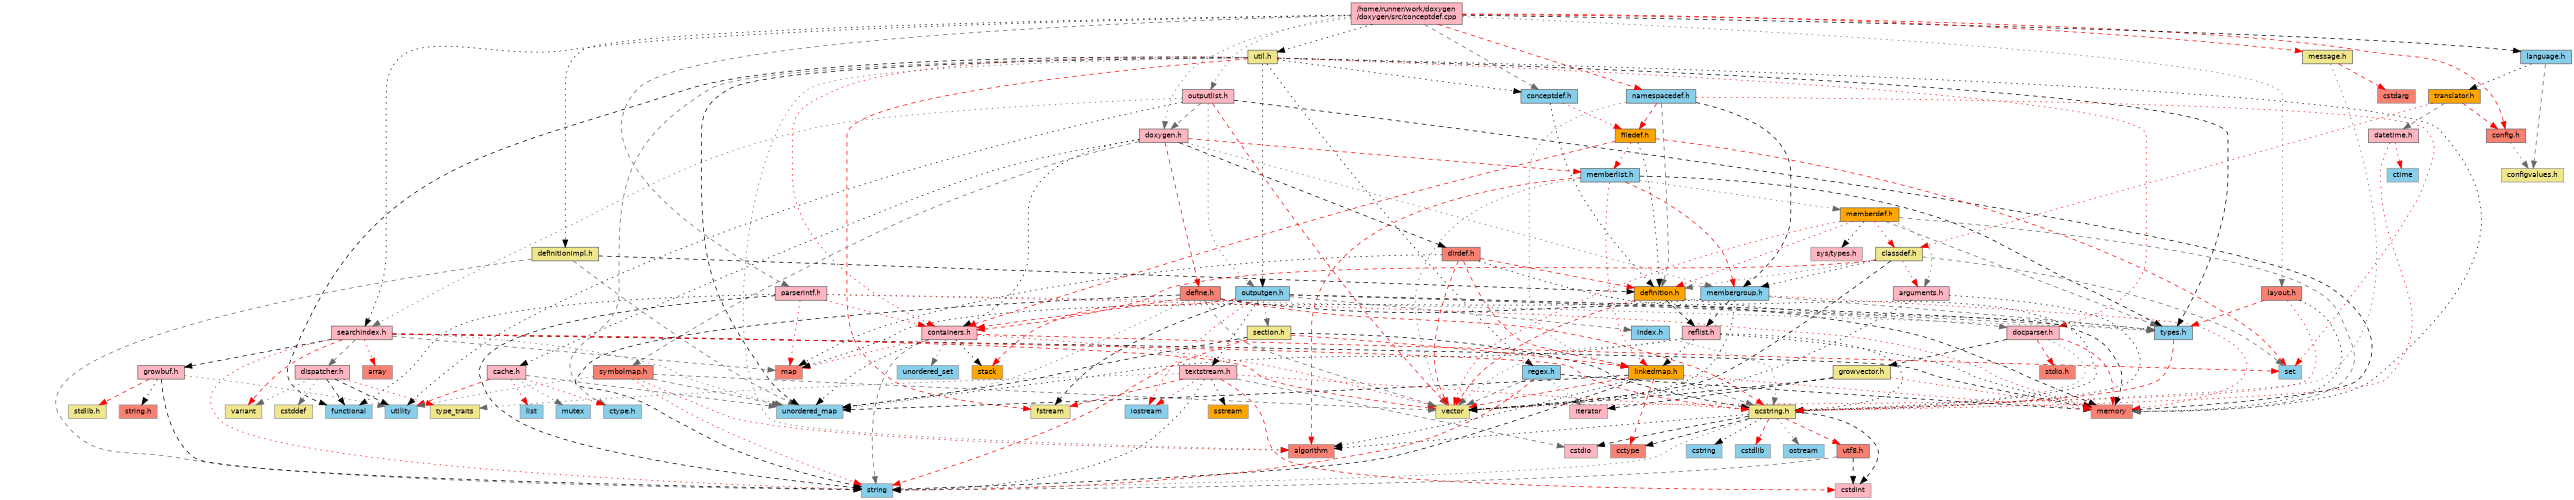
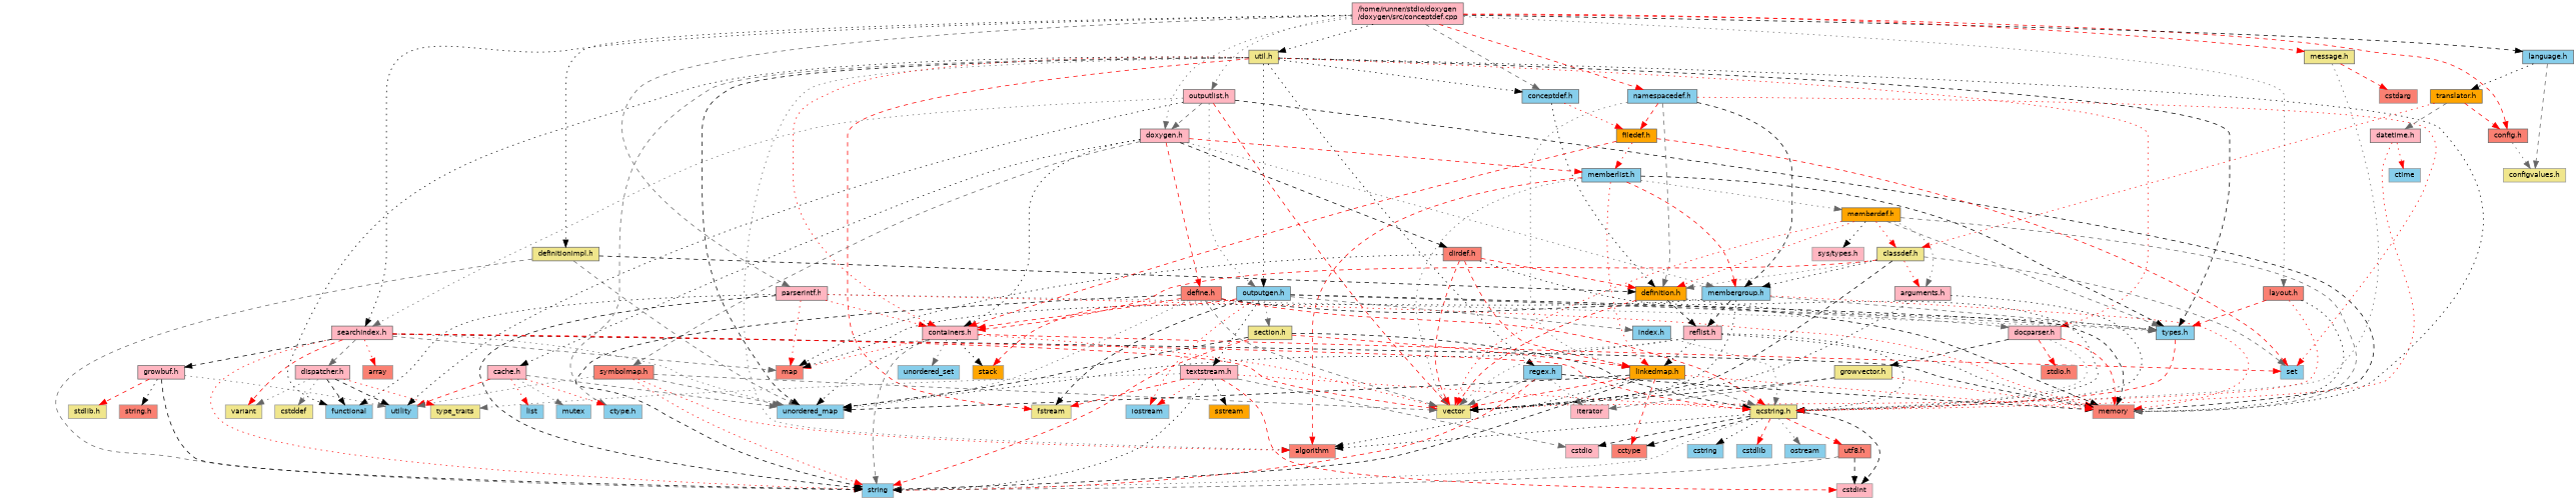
  digraph {
    node [color=grey40 fillcolor=skyblue fontname=Helvetica fontsize=10 shape=box style=filled]
    edge [color=red fontname=Helvetica fontsize=10 labelfontname=Helvetica labelfontsize=10 style=dashed]
-   n1 [color=gray40 fillcolor=lightpink fontcolor=black height=0.2 label="/home/runner/work/doxygen\l/doxygen/src/conceptdef.cpp" width=0.4]
+   n1 [color=gray40 fillcolor=lightpink fontcolor=black height=0.2 label="/home/runner/stdio/doxygen\l/doxygen/src/conceptdef.cpp" width=0.4]
    n2 [height=0.2 label="conceptdef.h" width=0.4]
    n3 [fillcolor=khaki height=0.2 label="definitionimpl.h" width=0.4]
    n4 [fillcolor=khaki height=0.2 label="util.h" width=0.4]
    n5 [fillcolor=salmon height=0.2 label="config.h" width=0.4]
    n6 [fillcolor=lightpink height=0.2 label="doxygen.h" width=0.4]
    n7 [height=0.2 label="language.h" width=0.4]
    n8 [fillcolor=lightpink height=0.2 label="outputlist.h" width=0.4]
    n9 [fillcolor=lightpink height=0.2 label="searchindex.h" width=0.4]
    n10 [fillcolor=khaki height=0.2 label="message.h" width=0.4]
    n11 [fillcolor=lightpink height=0.2 label="parserintf.h" width=0.4]
    n12 [fillcolor=salmon height=0.2 label="layout.h" width=0.4]
    n13 [height=0.2 label="namespacedef.h" width=0.4]
    n14 [fillcolor=orange height=0.2 label="definition.h" width=0.4]
    n15 [fillcolor=orange height=0.2 label="filedef.h" width=0.4]
    n16 [color=grey60 height=0.2 label=string width=0.4]
    n17 [color=grey60 height=0.2 label=unordered_map width=0.4]
    n18 [height=0.2 label="types.h" width=0.4]
    n19 [color=grey60 fillcolor=salmon height=0.2 label=algorithm width=0.4]
    n20 [color=grey60 fillcolor=salmon height=0.2 label=memory width=0.4]
    n21 [fillcolor=lightpink height=0.2 label="containers.h" width=0.4]
    n22 [color=grey60 height=0.2 label=functional width=0.4]
    n23 [color=grey60 fillcolor=khaki height=0.2 label=fstream width=0.4]
    n24 [color=grey60 height=0.2 label="ctype.h" width=0.4]
    n25 [fillcolor=lightpink height=0.2 label="docparser.h" width=0.4]
    n26 [height=0.2 label="outputgen.h" width=0.4]
    n27 [height=0.2 label="regex.h" width=0.4]
    n28 [color=grey60 fillcolor=khaki height=0.2 label="configvalues.h" width=0.4]
    n29 [height=0.2 label="memberlist.h" width=0.4]
    n30 [height=0.2 label="membergroup.h" width=0.4]
    n31 [fillcolor=salmon height=0.2 label="dirdef.h" width=0.4]
    n32 [fillcolor=salmon height=0.2 label="define.h" width=0.4]
    n33 [fillcolor=lightpink height=0.2 label="cache.h" width=0.4]
    n34 [fillcolor=salmon height=0.2 label="symbolmap.h" width=0.4]
    n35 [fillcolor=orange height=0.2 label="translator.h" width=0.4]
    n36 [color=grey60 fillcolor=khaki height=0.2 label=vector width=0.4]
    n37 [color=grey60 height=0.2 label=utility width=0.4]
    n38 [fillcolor=khaki height=0.2 label="qcstring.h" width=0.4]
    n39 [color=grey60 fillcolor=salmon height=0.2 label=map width=0.4]
    n40 [color=grey60 fillcolor=salmon height=0.2 label=array width=0.4]
    n41 [color=grey60 fillcolor=khaki height=0.2 label=variant width=0.4]
    n42 [fillcolor=lightpink height=0.2 label="growbuf.h" width=0.4]
    n43 [fillcolor=lightpink height=0.2 label="dispatcher.h" width=0.4]
    n44 [color=grey60 fillcolor=salmon height=0.2 label=cstdarg width=0.4]
    n45 [fillcolor=orange height=0.2 label="linkedmap.h" width=0.4]
    n46 [color=grey60 height=0.2 label=set width=0.4]
    n47 [fillcolor=lightpink height=0.2 label="reflist.h" width=0.4]
    n48 [color=grey60 fillcolor=salmon height=0.2 label=cctype width=0.4]
    n49 [color=grey60 height=0.2 label=cstring width=0.4]
    n50 [color=grey60 fillcolor=lightpink height=0.2 label=cstdio width=0.4]
    n51 [color=grey60 height=0.2 label=cstdlib width=0.4]
    n52 [color=grey60 fillcolor=lightpink height=0.2 label=cstdint width=0.4]
    n53 [color=grey60 height=0.2 label=ostream width=0.4]
    n54 [fillcolor=salmon height=0.2 label="utf8.h" width=0.4]
    n55 [fillcolor=orange height=0.2 label="memberdef.h" width=0.4]
    n56 [color=grey60 height=0.2 label=unordered_set width=0.4]
    n57 [color=grey60 fillcolor=orange height=0.2 label=stack width=0.4]
    n58 [color=grey60 fillcolor=lightpink height=0.2 label="sys/types.h" width=0.4]
    n59 [fillcolor=lightpink height=0.2 label="arguments.h" width=0.4]
    n60 [fillcolor=khaki height=0.2 label="classdef.h" width=0.4]
    n61 [color=grey60 fillcolor=salmon height=0.2 label="stdio.h" width=0.4]
    n62 [fillcolor=khaki height=0.2 label="growvector.h" width=0.4]
    n63 [color=grey60 height=0.2 label=iostream width=0.4]
    n64 [height=0.2 label="index.h" width=0.4]
    n65 [fillcolor=khaki height=0.2 label="section.h" width=0.4]
    n66 [fillcolor=lightpink height=0.2 label="textstream.h" width=0.4]
    n67 [color=grey60 fillcolor=lightpink height=0.2 label=iterator width=0.4]
    n68 [color=grey60 fillcolor=orange height=0.2 label=sstream width=0.4]
    n69 [color=grey60 fillcolor=khaki height=0.2 label=type_traits width=0.4]
    n70 [color=grey60 height=0.2 label=list width=0.4]
    n71 [color=grey60 height=0.2 label=mutex width=0.4]
    n72 [fillcolor=lightpink height=0.2 label="datetime.h" width=0.4]
    n73 [color=grey60 height=0.2 label=ctime width=0.4]
    n74 [color=grey60 fillcolor=khaki height=0.2 label="stdlib.h" width=0.4]
    n75 [color=grey60 fillcolor=salmon height=0.2 label="string.h" width=0.4]
    n76 [color=grey60 fillcolor=khaki height=0.2 label=cstddef width=0.4]
    n1 -> n2 [color=gray40]
    n1 -> n3 [color=black style=dotted]
    n1 -> n4 [color=black style=dotted]
    n1 -> n5
    n1 -> n6 [color=gray40 style=dotted]
    n1 -> n7 [color=black]
    n1 -> n8 [color=gray40 style=dotted]
    n1 -> n9 [color=black style=dotted]
    n1 -> n10
    n1 -> n11 [color=gray40]
    n1 -> n12 [color=gray40 style=dotted]
    n1 -> n13
    n2 -> n14 [color=black style=dotted]
    n2 -> n15 [style=dotted]
    n3 -> n14 [color=black]
    n3 -> n16 [color=gray40]
    n3 -> n17 [color=gray40]
    n4 -> n2 [color=black style=dotted]
    n4 -> n17 [color=black]
    n4 -> n18 [color=black]
    n4 -> n19 [color=gray40 style=dotted]
    n4 -> n20 [color=black style=dotted]
    n4 -> n21 [style=dotted]
-   n4 -> n22 [color=black]
+   n4 -> n22 [color=black style=dotted]
    n4 -> n23
    n4 -> n24 [color=gray40]
    n4 -> n25 [style=dotted]
    n4 -> n26 [color=black style=dotted]
    n4 -> n27 [color=black style=dotted]
    n5 -> n28 [color=gray40 style=dotted]
    n6 -> n21 [color=black style=dotted]
    n6 -> n29
    n6 -> n30 [color=gray40 style=dotted]
    n6 -> n31 [color=black]
    n6 -> n32
    n6 -> n33 [color=black style=dotted]
    n6 -> n34 [color=gray40]
    n7 -> n28 [color=gray40]
    n7 -> n35 [color=black style=dotted]
    n8 -> n6 [color=gray40]
    n8 -> n9 [color=gray40 style=dotted]
    n8 -> n20 [color=black]
    n8 -> n26 [color=gray40 style=dotted]
    n8 -> n36
    n8 -> n37 [color=black style=dotted]
    n9 -> n16 [style=dotted]
    n9 -> n17 [color=gray40 style=dotted]
    n9 -> n20 [color=black]
    n9 -> n36
    n9 -> n38
    n9 -> n39 [color=gray40]
    n9 -> n40 [style=dotted]
    n9 -> n41
    n9 -> n42 [color=black]
    n9 -> n43 [color=gray40]
    n10 -> n38 [color=gray40 style=dotted]
    n10 -> n44
    n11 -> n16 [color=black]
    n11 -> n18 [color=gray40 style=dotted]
    n11 -> n20 [style=dotted]
    n11 -> n21 [style=dotted]
    n11 -> n22 [color=black style=dotted]
    n11 -> n39 [style=dotted]
    n12 -> n18
    n12 -> n20 [color=black style=dotted]
    n12 -> n36 [style=dotted]
    n13 -> n14 [color=gray40]
    n13 -> n15
    n13 -> n30 [color=black]
    n13 -> n45 [color=gray40 style=dotted]
    n13 -> n46 [style=dotted]
    n14 -> n18 [color=black style=dotted]
    n14 -> n36
    n14 -> n47 [color=black]
-   n15 -> n14 [color=black style=dotted]
    n15 -> n21
    n15 -> n29 [style=dotted]
    n15 -> n46
    n18 -> n38
    n21 -> n16 [color=gray40]
    n21 -> n17 [color=black style=dotted]
    n21 -> n36 [style=dotted]
    n21 -> n39 [style=dotted]
    n21 -> n46
    n21 -> n56 [color=gray40 style=dotted]
    n21 -> n57 [color=black style=dotted]
    n25 -> n20
    n25 -> n38 [color=gray40 style=dotted]
    n25 -> n61
    n25 -> n62 [color=black]
    n26 -> n18 [color=gray40]
    n26 -> n20 [color=black]
    n26 -> n23 [color=black]
    n26 -> n25 [color=gray40]
    n26 -> n57
    n26 -> n63 [style=dotted]
    n26 -> n64 [color=gray40]
    n26 -> n65 [color=gray40 style=dotted]
    n26 -> n66 [color=black style=dotted]
    n27 -> n16
    n27 -> n20 [color=black]
    n27 -> n36 [color=gray40]
    n27 -> n67 [color=gray40 style=dotted]
    n29 -> n18 [color=black]
    n29 -> n19
    n29 -> n30
    n29 -> n36 [color=gray40 style=dotted]
    n29 -> n45 [style=dotted]
    n29 -> n55 [color=gray40 style=dotted]
    n30 -> n18 [color=gray40]
    n30 -> n20 [style=dotted]
    n30 -> n36 [color=black style=dotted]
    n30 -> n39 [color=black style=dotted]
    n30 -> n47 [color=black]
    n31 -> n14
    n31 -> n36
    n31 -> n38 [color=black style=dotted]
    n31 -> n39 [color=black style=dotted]
    n31 -> n45
    n32 -> n16 [color=black]
    n32 -> n17 [color=gray40 style=dotted]
    n32 -> n20 [color=black]
    n32 -> n21
    n32 -> n36 [color=gray40]
    n32 -> n38
    n33 -> n17 [color=gray40]
    n33 -> n24 [style=dotted]
    n33 -> n37
    n33 -> n70 [style=dotted]
    n33 -> n71 [color=gray40 style=dotted]
    n34 -> n16 [style=dotted]
    n34 -> n17 [color=gray40]
    n34 -> n19 [style=dotted]
    n34 -> n36 [color=gray40]
    n34 -> n37 [color=gray40 style=dotted]
    n35 -> n5
    n35 -> n60 [style=dotted]
    n35 -> n72 [color=gray40]
    n38 -> n16 [color=gray40 style=dotted]
    n38 -> n19 [color=black style=dotted]
    n38 -> n48 [color=black]
    n38 -> n49 [color=black style=dotted]
    n38 -> n50 [color=black]
    n38 -> n51
    n38 -> n52 [color=black]
    n38 -> n53 [color=gray40 style=dotted]
    n38 -> n54
    n42 -> n16 [color=black]
    n42 -> n37 [color=gray40 style=dotted]
    n42 -> n74
    n42 -> n75 [color=black style=dotted]
    n43 -> n22 [color=black]
    n43 -> n37 [color=black]
    n43 -> n41 [color=gray40 style=dotted]
    n43 -> n69 [style=dotted]
    n43 -> n76 [color=gray40 style=dotted]
    n45 -> n16 [color=black]
    n45 -> n17 [color=black]
    n45 -> n19 [color=black style=dotted]
    n45 -> n20 [style=dotted]
    n45 -> n36
    n45 -> n38 [color=gray40]
    n45 -> n48
    n47 -> n17 [color=black style=dotted]
    n47 -> n20 [color=black style=dotted]
    n47 -> n36 [color=gray40 style=dotted]
    n47 -> n38 [color=black style=dotted]
    n47 -> n45 [color=black style=dotted]
    n54 -> n16 [color=gray40]
    n54 -> n52 [color=black]
    n55 -> n14 [style=dotted]
    n55 -> n18 [color=gray40]
    n55 -> n20 [color=gray40]
    n55 -> n36 [style=dotted]
    n55 -> n58 [color=black style=dotted]
    n55 -> n59 [color=gray40 style=dotted]
    n55 -> n60 [style=dotted]
    n59 -> n36 [color=black style=dotted]
    n59 -> n38 [color=black style=dotted]
    n60 -> n14 [color=gray40 style=dotted]
    n60 -> n21
    n60 -> n30 [color=black style=dotted]
    n60 -> n36 [color=black]
    n60 -> n46 [color=gray40]
    n60 -> n59 [style=dotted]
    n62 -> n20 [style=dotted]
    n62 -> n36 [color=black]
-   n62 -> n67 [color=black]
+   n62 -> n67 [color=gray40]
    n64 -> n38 [color=gray40 style=dotted]
    n65 -> n16
    n65 -> n17 [color=black]
    n65 -> n38 [color=black]
    n65 -> n45
    n66 -> n16 [color=black style=dotted]
    n66 -> n23
    n66 -> n38 [style=dotted]
    n66 -> n50 [color=gray40]
    n66 -> n52
    n66 -> n63 [style=dotted]
    n66 -> n68 [color=black style=dotted]
    n66 -> n69 [color=gray40 style=dotted]
    n72 -> n38 [style=dotted]
    n72 -> n73 [style=dotted]
  }
